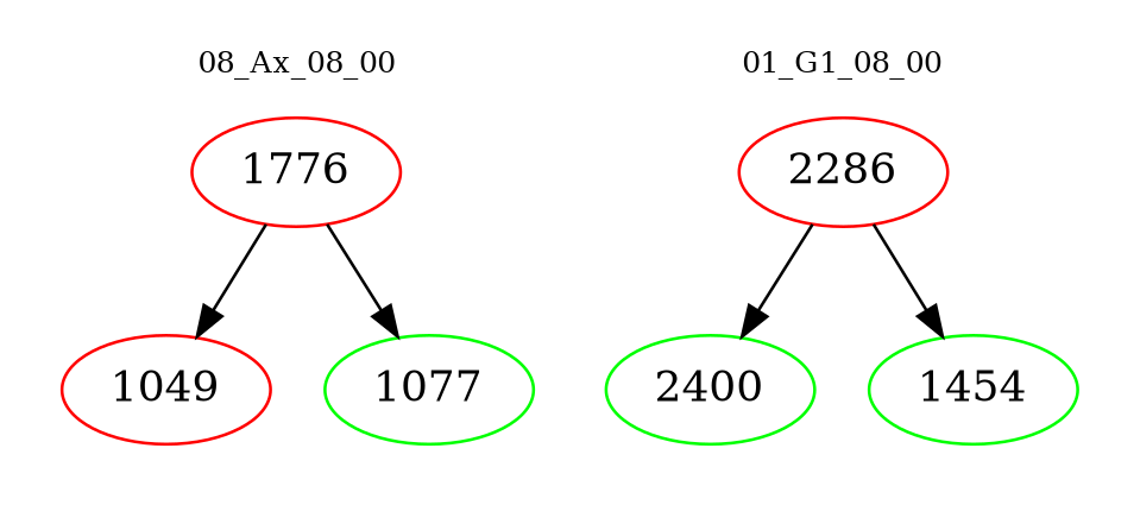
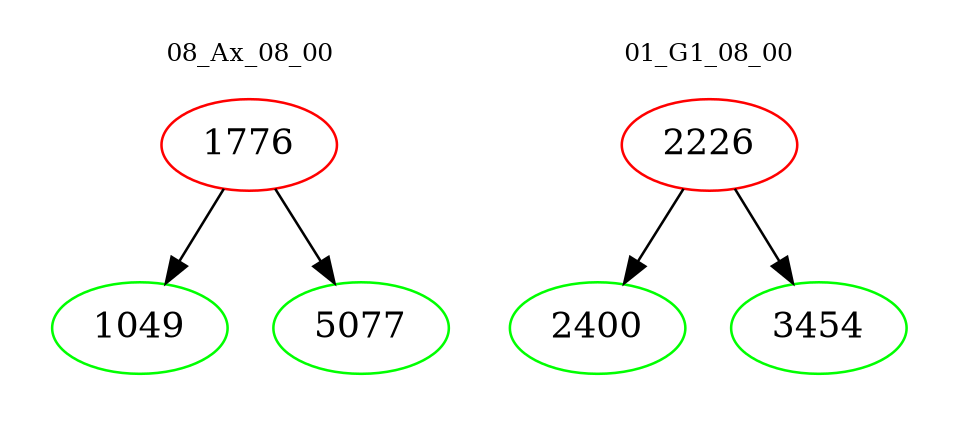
  digraph {
    node [color=green]
    edge [color=black]
    n1 [color=red label=1776]
-   n2 [color=red label=1049]
-   n3 [label=1077]
-   n4 [color=red label=2286]
+   n2 [label=1049]
+   n3 [label=5077]
+   n4 [color=red label=2226]
    n5 [label=2400]
-   n6 [label=1454]
+   n6 [label=3454]
    subgraph cluster_1 {
      color=white
      fontsize=10
      label="08_Ax_08_00"
      n1
      n2
      n3
    }
    subgraph cluster_2 {
      color=white
      fontsize=10
      label="01_G1_08_00"
      n4
      n5
      n6
    }
    n1 -> n2
    n1 -> n3
    n4 -> n5
    n4 -> n6
  }
